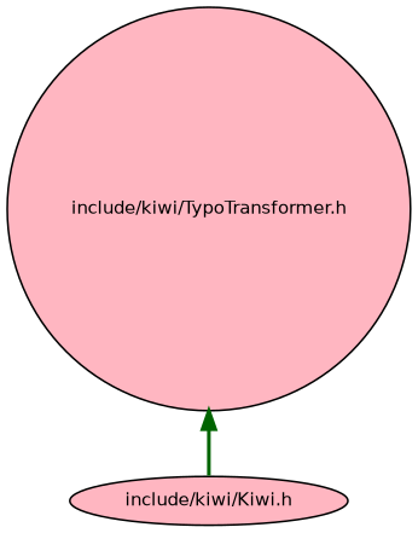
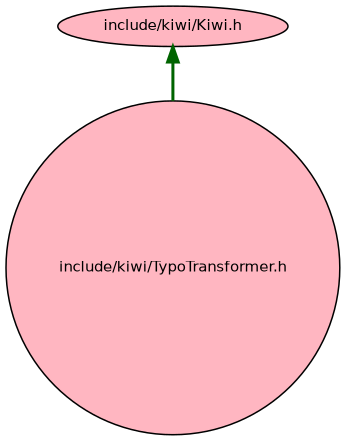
  digraph {
    node [color=black fillcolor=lightpink fontname=Helvetica fontsize=10 style=filled]
    n1 [fontcolor=black height=0.2 label="include/kiwi/TypoTransformer.h" shape=circle width=0.4]
    n2 [height=0.2 label="include/kiwi/Kiwi.h" shape=ellipse width=0.4]
-   n1 -> n2 [color=darkgreen dir=back fontname=Helvetica fontsize=10 labelfontname=Helvetica labelfontsize=10 style=bold]
+   n2 -> n1 [color=darkgreen dir=back fontname=Helvetica fontsize=10 labelfontname=Helvetica labelfontsize=10 style=bold]
  }
